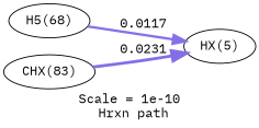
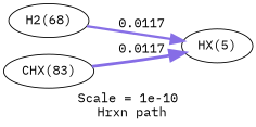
  digraph {
    fontname="IBM Plex Mono"
    label="Scale = 1e-10\l Hrxn path"
    rankdir=LR
    node [fontname="IBM Plex Mono"]
    edge [fontname="IBM Plex Mono"]
    n1 [label="HX(5)"]
-   n2 [label="H5(68)"]
+   n2 [label="H2(68)"]
    n3 [label="CHX(83)"]
    n2 -> n1 [arrowsize=1.32 color="0.7, 0.512, 0.9" label=" 0.0117" style="setlinewidth(2.64)"]
-   n3 -> n1 [arrowsize=1.58 color="0.7, 0.523, 0.9" label=" 0.0231" style="setlinewidth(3.16)"]
+   n3 -> n1 [arrowsize=1.58 color="0.7, 0.523, 0.9" label=" 0.0117" style="setlinewidth(3.16)"]
  }
